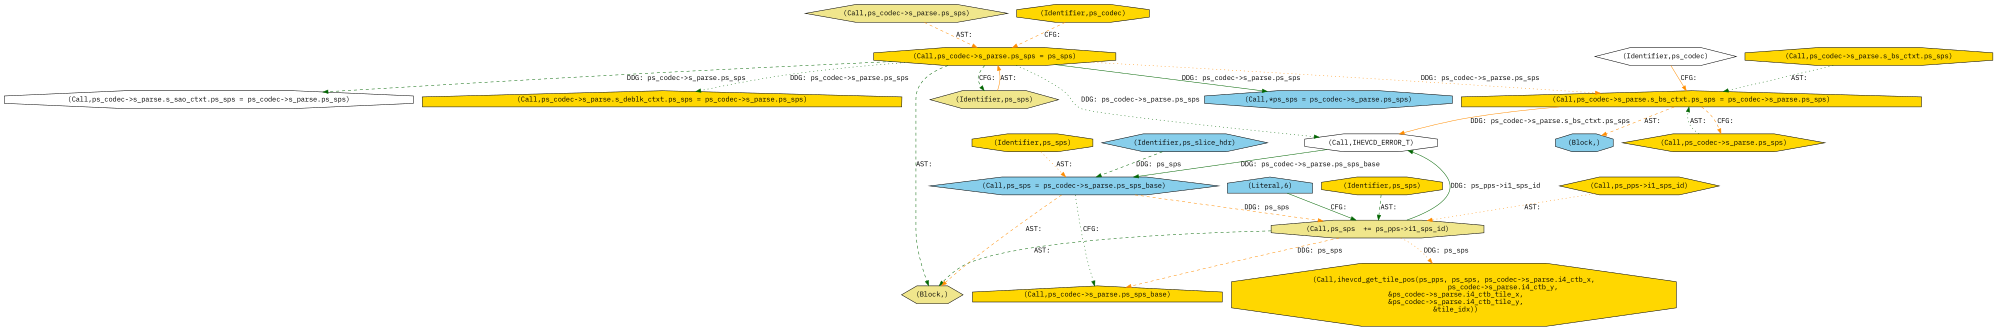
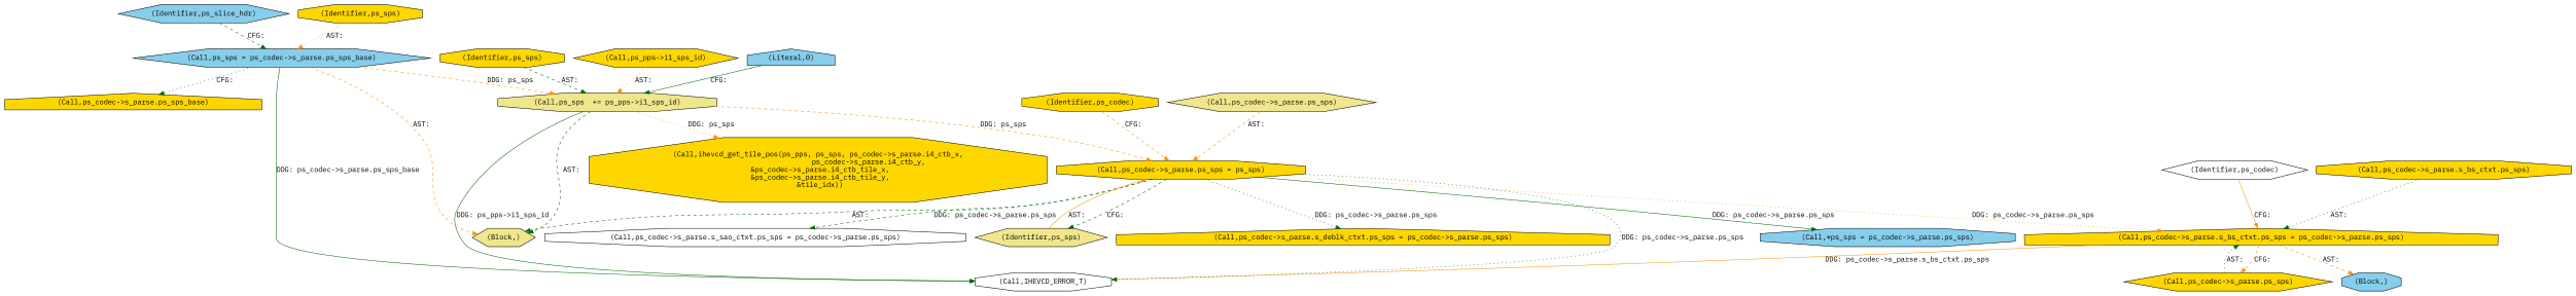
  digraph {
    fontname="IBM Plex Mono"
    node [fillcolor=gold fontname="IBM Plex Mono" shape=octagon style=filled]
    edge [color=darkgreen fontname="IBM Plex Mono" style=dashed]
    n1 [label="(Call,ps_codec->s_parse.s_bs_ctxt.ps_sps = ps_codec->s_parse.ps_sps)" shape=house]
    n2 [fillcolor=white label="(Call,IHEVCD_ERROR_T)"]
    n3 [fillcolor=skyblue label="(Block,)"]
    n4 [label="(Call,ps_codec->s_parse.ps_sps)" shape=hexagon]
    n5 [label="(Call,ps_codec->s_parse.ps_sps = ps_sps)"]
    n6 [fillcolor=skyblue label="(Call,*ps_sps = ps_codec->s_parse.ps_sps)"]
    n7 [fillcolor=khaki label="(Identifier,ps_sps)" shape=hexagon]
    n8 [fillcolor=white label="(Call,ps_codec->s_parse.s_sao_ctxt.ps_sps = ps_codec->s_parse.ps_sps)"]
    n9 [fillcolor=khaki label="(Block,)" shape=hexagon]
    n10 [label="(Call,ps_codec->s_parse.s_deblk_ctxt.ps_sps = ps_codec->s_parse.ps_sps)" shape=house]
    n11 [fillcolor=khaki label="(Call,ps_sps  += ps_pps->i1_sps_id)"]
    n12 [label="(Call,ihevcd_get_tile_pos(ps_pps, ps_sps, ps_codec->s_parse.i4_ctb_x,\n                        ps_codec->s_parse.i4_ctb_y,\n &ps_codec->s_parse.i4_ctb_tile_x,\n &ps_codec->s_parse.i4_ctb_tile_y,\n &tile_idx))"]
    n13 [label="(Call,ps_pps->i1_sps_id)" shape=hexagon]
    n14 [fillcolor=skyblue label="(Call,ps_sps = ps_codec->s_parse.ps_sps_base)" shape=hexagon]
    n15 [label="(Call,ps_codec->s_parse.ps_sps_base)" shape=house]
    n16 [fillcolor=khaki label="(Call,ps_codec->s_parse.ps_sps)" shape=hexagon]
    n17 [label="(Call,ps_codec->s_parse.s_bs_ctxt.ps_sps)"]
-   n18 [fillcolor=skyblue label="(Literal,6)" shape=house]
+   n18 [fillcolor=skyblue label="(Literal,0)" shape=house]
    n19 [label="(Identifier,ps_codec)"]
    n20 [label="(Identifier,ps_sps)"]
    n21 [fillcolor=white label="(Identifier,ps_codec)" shape=hexagon]
    n22 [fillcolor=skyblue label="(Identifier,ps_slice_hdr)" shape=hexagon]
    n23 [label="(Identifier,ps_sps)"]
    n1 -> n2 [color=darkorange label="DDG: ps_codec->s_parse.s_bs_ctxt.ps_sps" style=solid]
    n1 -> n3 [color=darkorange label="AST: "]
    n1 -> n4 [color=darkorange label="CFG: "]
    n4 -> n1 [label="AST: " style=dotted]
    n5 -> n1 [color=darkorange label="DDG: ps_codec->s_parse.ps_sps" style=dotted]
    n5 -> n2 [label="DDG: ps_codec->s_parse.ps_sps" style=dotted]
    n5 -> n6 [label="DDG: ps_codec->s_parse.ps_sps" style=solid]
    n5 -> n7 [label="CFG: "]
    n5 -> n8 [label="DDG: ps_codec->s_parse.ps_sps"]
    n5 -> n9 [label="AST: "]
    n5 -> n10 [label="DDG: ps_codec->s_parse.ps_sps" style=dotted]
    n7 -> n5 [color=darkorange label="AST: " style=solid]
    n11 -> n2 [label="DDG: ps_pps->i1_sps_id" style=solid]
-   n11 -> n15 [color=darkorange label="DDG: ps_sps"]
+   n11 -> n5 [color=darkorange label="DDG: ps_sps"]
    n11 -> n9 [label="AST: "]
    n11 -> n12 [color=darkorange label="DDG: ps_sps" style=dotted]
    n13 -> n11 [color=darkorange label="AST: " style=dotted]
-   n2 -> n14 [label="DDG: ps_codec->s_parse.ps_sps_base" style=solid]
+   n14 -> n2 [label="DDG: ps_codec->s_parse.ps_sps_base" style=solid]
    n14 -> n9 [color=darkorange label="AST: "]
    n14 -> n11 [color=darkorange label="DDG: ps_sps"]
    n14 -> n15 [label="CFG: " style=dotted]
    n16 -> n5 [color=darkorange label="AST: "]
    n17 -> n1 [label="AST: " style=dotted]
    n18 -> n11 [label="CFG: " style=solid]
    n19 -> n5 [color=darkorange label="CFG: "]
    n20 -> n11 [label="AST: "]
    n21 -> n1 [color=darkorange label="CFG: " style=solid]
-   n22 -> n14 [label="DDG: ps_sps"]
+   n22 -> n14 [label="CFG: "]
    n23 -> n14 [color=darkorange label="AST: " style=dotted]
  }
